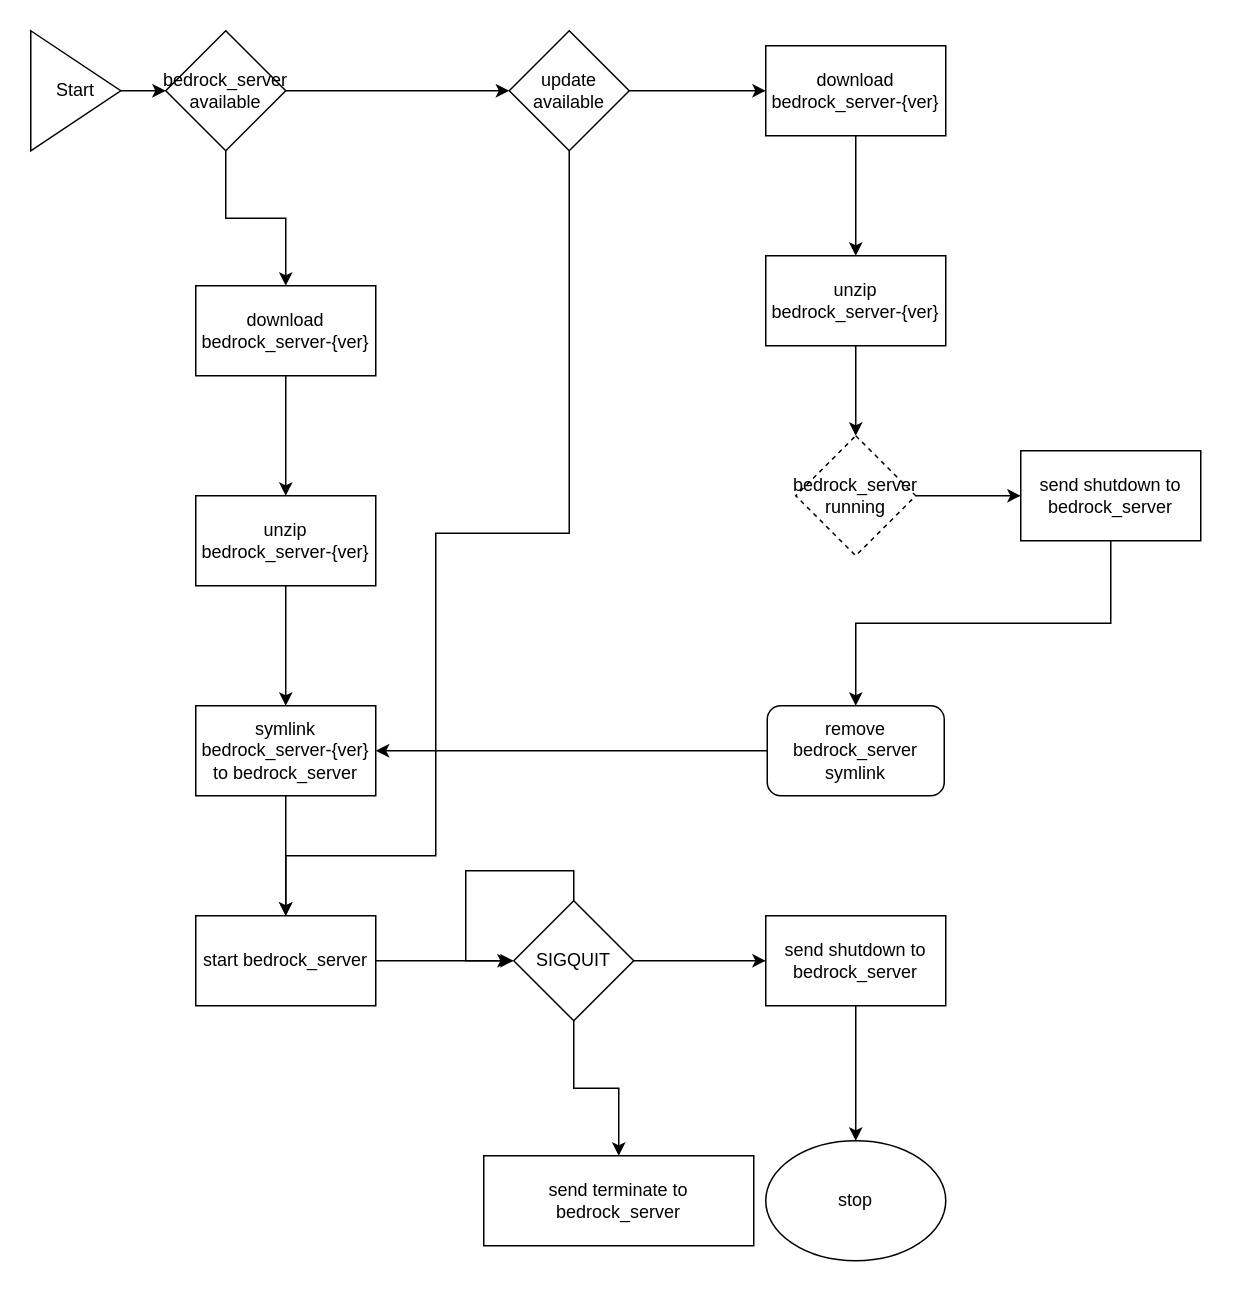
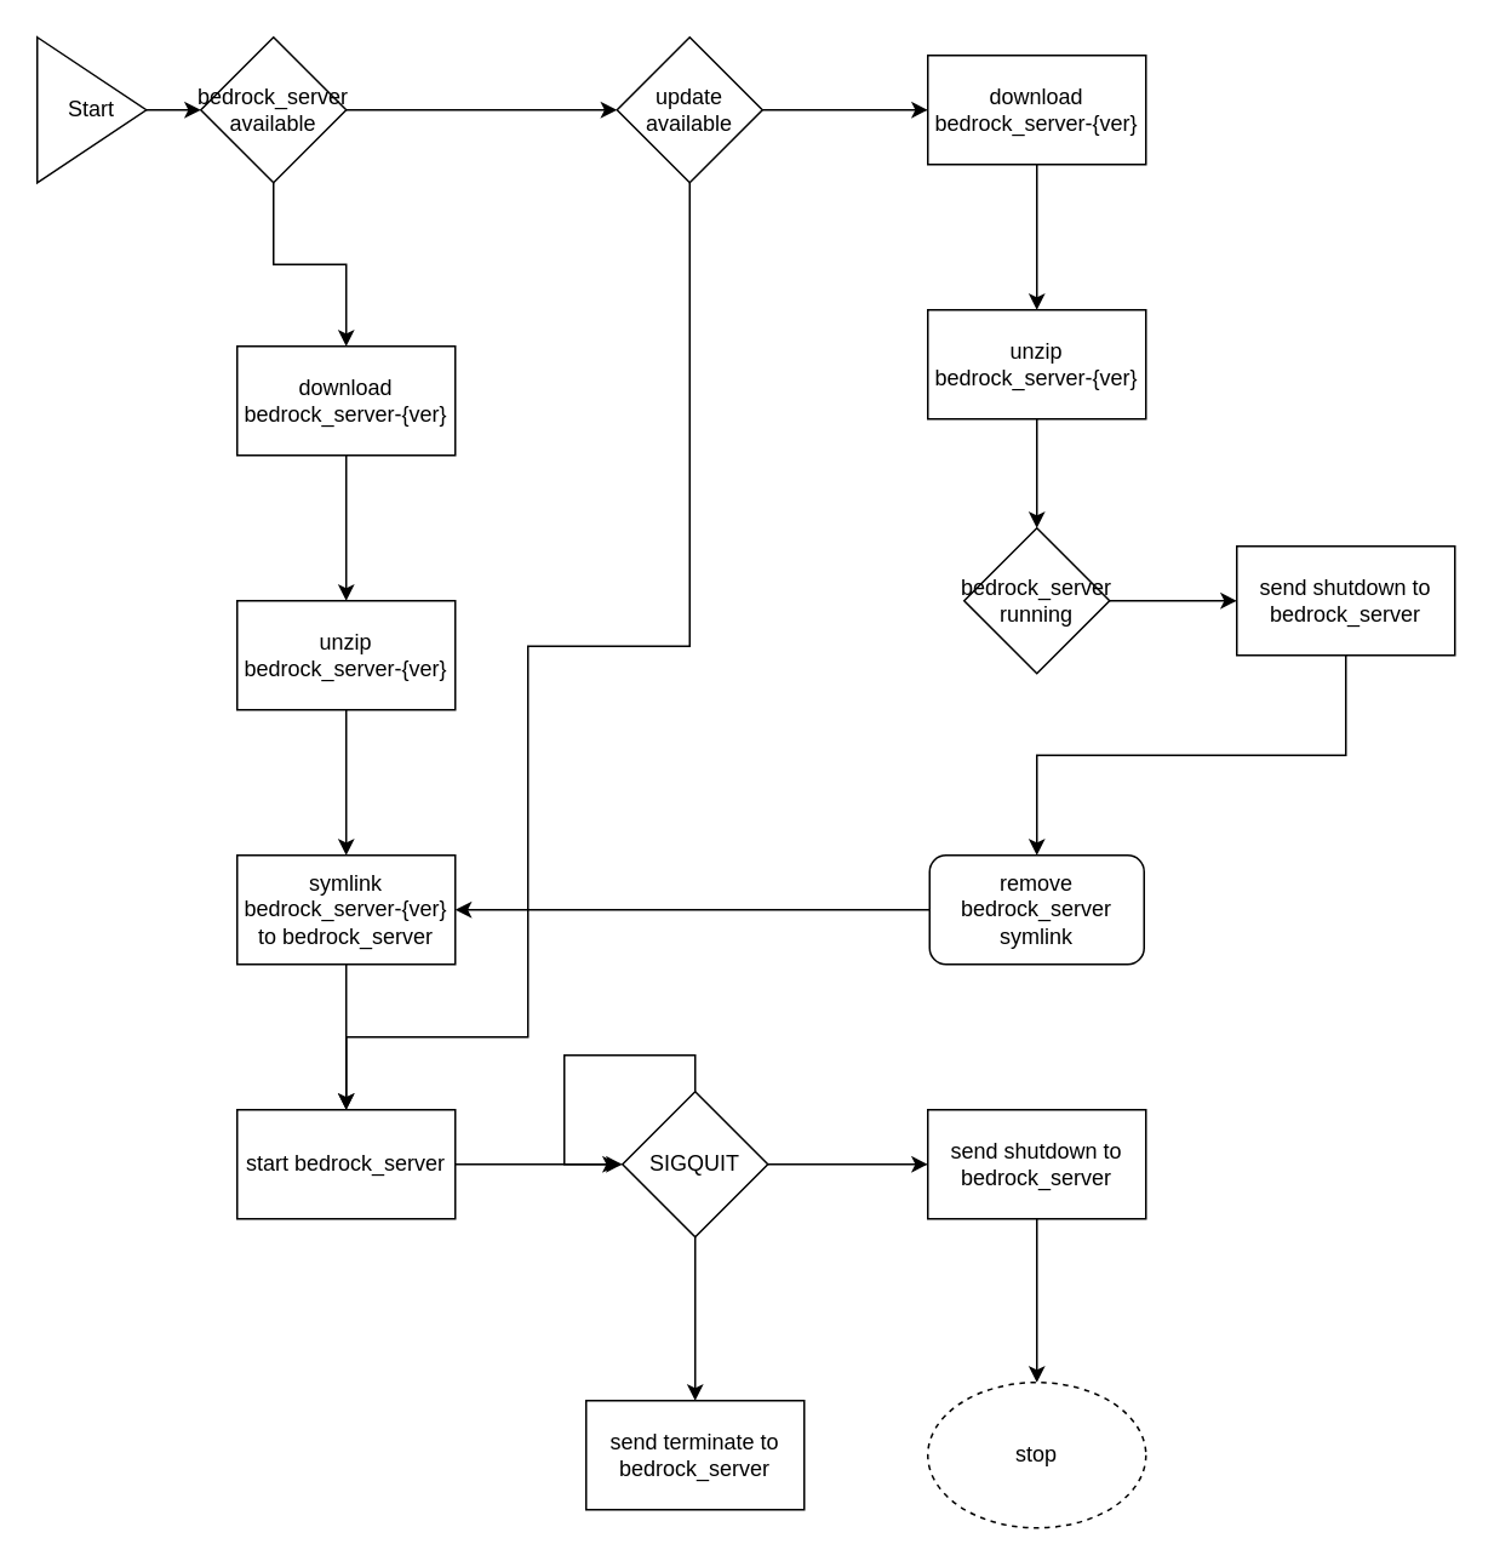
  <mxCell id="0" />
  <mxCell id="1" parent="0" />
  <mxCell id="2" value="" style="edgeStyle=orthogonalEdgeStyle;rounded=0;orthogonalLoop=1;jettySize=auto;html=1;" parent="1" source="3" target="6" edge="1"><mxGeometry relative="1" as="geometry" /></mxCell>
  <mxCell id="3" value="Start" style="triangle;whiteSpace=wrap;html=1;" parent="1" vertex="1"><mxGeometry x="20" y="20" width="60" height="80" as="geometry" /></mxCell>
  <mxCell id="4" value="" style="edgeStyle=orthogonalEdgeStyle;rounded=0;orthogonalLoop=1;jettySize=auto;html=1;" parent="1" source="6" target="11" edge="1"><mxGeometry relative="1" as="geometry" /></mxCell>
  <mxCell id="5" style="edgeStyle=orthogonalEdgeStyle;rounded=0;orthogonalLoop=1;jettySize=auto;html=1;exitX=1;exitY=0.5;exitDx=0;exitDy=0;entryX=0;entryY=0.5;entryDx=0;entryDy=0;" parent="1" source="6" target="9" edge="1"><mxGeometry relative="1" as="geometry" /></mxCell>
  <mxCell id="6" value="bedrock_server available" style="rhombus;whiteSpace=wrap;html=1;" parent="1" vertex="1"><mxGeometry x="110" y="20" width="80" height="80" as="geometry" /></mxCell>
  <mxCell id="7" style="edgeStyle=orthogonalEdgeStyle;rounded=0;orthogonalLoop=1;jettySize=auto;html=1;exitX=1;exitY=0.5;exitDx=0;exitDy=0;entryX=0;entryY=0.5;entryDx=0;entryDy=0;" parent="1" source="9" target="19" edge="1"><mxGeometry relative="1" as="geometry" /></mxCell>
  <mxCell id="8" style="edgeStyle=orthogonalEdgeStyle;rounded=0;orthogonalLoop=1;jettySize=auto;html=1;exitX=0.5;exitY=1;exitDx=0;exitDy=0;entryX=0.5;entryY=0;entryDx=0;entryDy=0;" parent="1" source="9" target="17" edge="1"><mxGeometry relative="1" as="geometry"><Array as="points"><mxPoint x="379" y="355" /><mxPoint x="290" y="355" /><mxPoint x="290" y="570" /><mxPoint x="190" y="570" /></Array></mxGeometry></mxCell>
  <mxCell id="9" value="update&lt;br&gt;available" style="rhombus;whiteSpace=wrap;html=1;" parent="1" vertex="1"><mxGeometry x="339" y="20" width="80" height="80" as="geometry" /></mxCell>
  <mxCell id="10" value="" style="edgeStyle=orthogonalEdgeStyle;rounded=0;orthogonalLoop=1;jettySize=auto;html=1;" parent="1" source="11" target="13" edge="1"><mxGeometry relative="1" as="geometry" /></mxCell>
  <mxCell id="11" value="download bedrock_server-{ver}" style="whiteSpace=wrap;html=1;" parent="1" vertex="1"><mxGeometry x="130" y="190" width="120" height="60" as="geometry" /></mxCell>
  <mxCell id="12" value="" style="edgeStyle=orthogonalEdgeStyle;rounded=0;orthogonalLoop=1;jettySize=auto;html=1;" parent="1" source="13" target="15" edge="1"><mxGeometry relative="1" as="geometry" /></mxCell>
  <mxCell id="13" value="unzip bedrock_server-{ver}" style="whiteSpace=wrap;html=1;" parent="1" vertex="1"><mxGeometry x="130" y="330" width="120" height="60" as="geometry" /></mxCell>
  <mxCell id="14" style="edgeStyle=orthogonalEdgeStyle;rounded=0;orthogonalLoop=1;jettySize=auto;html=1;exitX=0.5;exitY=1;exitDx=0;exitDy=0;entryX=0.5;entryY=0;entryDx=0;entryDy=0;" parent="1" source="15" target="17" edge="1"><mxGeometry relative="1" as="geometry" /></mxCell>
  <mxCell id="15" value="symlink bedrock_server-{ver} to bedrock_server" style="whiteSpace=wrap;html=1;" parent="1" vertex="1"><mxGeometry x="130" y="470" width="120" height="60" as="geometry" /></mxCell>
  <mxCell id="16" style="edgeStyle=orthogonalEdgeStyle;rounded=0;orthogonalLoop=1;jettySize=auto;html=1;exitX=1;exitY=0.5;exitDx=0;exitDy=0;entryX=0;entryY=0.5;entryDx=0;entryDy=0;" parent="1" source="17" target="27" edge="1"><mxGeometry relative="1" as="geometry" /></mxCell>
  <mxCell id="17" value="start bedrock_server" style="whiteSpace=wrap;html=1;" parent="1" vertex="1"><mxGeometry x="130" y="610" width="120" height="60" as="geometry" /></mxCell>
  <mxCell id="18" value="" style="edgeStyle=orthogonalEdgeStyle;rounded=0;orthogonalLoop=1;jettySize=auto;html=1;" parent="1" source="19" target="21" edge="1"><mxGeometry relative="1" as="geometry" /></mxCell>
  <mxCell id="19" value="download bedrock_server-{ver}" style="whiteSpace=wrap;html=1;" parent="1" vertex="1"><mxGeometry x="510" y="30" width="120" height="60" as="geometry" /></mxCell>
  <mxCell id="20" style="edgeStyle=orthogonalEdgeStyle;rounded=0;orthogonalLoop=1;jettySize=auto;html=1;exitX=0.5;exitY=1;exitDx=0;exitDy=0;entryX=0.5;entryY=0;entryDx=0;entryDy=0;" parent="1" source="21" target="23" edge="1"><mxGeometry relative="1" as="geometry" /></mxCell>
  <mxCell id="21" value="unzip bedrock_server-{ver}" style="whiteSpace=wrap;html=1;" parent="1" vertex="1"><mxGeometry x="510" y="170" width="120" height="60" as="geometry" /></mxCell>
  <mxCell id="22" style="edgeStyle=orthogonalEdgeStyle;rounded=0;orthogonalLoop=1;jettySize=auto;html=1;exitX=1;exitY=0.5;exitDx=0;exitDy=0;entryX=0;entryY=0.5;entryDx=0;entryDy=0;" parent="1" source="23" target="33" edge="1"><mxGeometry relative="1" as="geometry" /></mxCell>
- <mxCell id="23" value="bedrock_server&lt;br&gt;running" style="rhombus;whiteSpace=wrap;html=1;dashed=1;" parent="1" vertex="1"><mxGeometry x="530" y="290" width="80" height="80" as="geometry" /></mxCell>
+ <mxCell id="23" value="bedrock_server&lt;br&gt;running" style="rhombus;whiteSpace=wrap;html=1;" parent="1" vertex="1"><mxGeometry x="530" y="290" width="80" height="80" as="geometry" /></mxCell>
  <mxCell id="24" value="" style="edgeStyle=orthogonalEdgeStyle;rounded=0;orthogonalLoop=1;jettySize=auto;html=1;" parent="1" source="27" target="29" edge="1"><mxGeometry relative="1" as="geometry" /></mxCell>
  <mxCell id="25" value="" style="edgeStyle=orthogonalEdgeStyle;rounded=0;orthogonalLoop=1;jettySize=auto;html=1;" parent="1" source="27" target="30" edge="1"><mxGeometry relative="1" as="geometry" /></mxCell>
  <mxCell id="26" style="edgeStyle=orthogonalEdgeStyle;rounded=0;orthogonalLoop=1;jettySize=auto;html=1;exitX=0.5;exitY=0;exitDx=0;exitDy=0;" parent="1" source="27" edge="1"><mxGeometry relative="1" as="geometry"><mxPoint x="340" y="640" as="targetPoint" /><Array as="points"><mxPoint x="382" y="580" /><mxPoint x="310" y="580" /><mxPoint x="310" y="640" /></Array></mxGeometry></mxCell>
  <mxCell id="27" value="SIGQUIT" style="rhombus;whiteSpace=wrap;html=1;" parent="1" vertex="1"><mxGeometry x="342" y="600" width="80" height="80" as="geometry" /></mxCell>
  <mxCell id="28" style="edgeStyle=orthogonalEdgeStyle;rounded=0;orthogonalLoop=1;jettySize=auto;html=1;exitX=0.5;exitY=1;exitDx=0;exitDy=0;entryX=0.5;entryY=0;entryDx=0;entryDy=0;" parent="1" source="29" target="31" edge="1"><mxGeometry relative="1" as="geometry" /></mxCell>
  <mxCell id="29" value="send shutdown to bedrock_server" style="whiteSpace=wrap;html=1;" parent="1" vertex="1"><mxGeometry x="510" y="610" width="120" height="60" as="geometry" /></mxCell>
- <mxCell id="30" value="send terminate to bedrock_server" style="whiteSpace=wrap;html=1;" parent="1" vertex="1"><mxGeometry x="322" y="770" width="180" height="60" as="geometry" /></mxCell>
- <mxCell id="31" value="stop" style="ellipse;whiteSpace=wrap;html=1;" parent="1" vertex="1"><mxGeometry x="510" y="760" width="120" height="80" as="geometry" /></mxCell>
+ <mxCell id="30" value="send terminate to bedrock_server" style="whiteSpace=wrap;html=1;" parent="1" vertex="1"><mxGeometry x="322" y="770" width="120" height="60" as="geometry" /></mxCell>
+ <mxCell id="31" value="stop" style="ellipse;whiteSpace=wrap;html=1;dashed=1;" parent="1" vertex="1"><mxGeometry x="510" y="760" width="120" height="80" as="geometry" /></mxCell>
  <mxCell id="32" style="edgeStyle=orthogonalEdgeStyle;rounded=0;orthogonalLoop=1;jettySize=auto;html=1;exitX=0.5;exitY=1;exitDx=0;exitDy=0;entryX=0.5;entryY=0;entryDx=0;entryDy=0;" parent="1" source="33" target="35" edge="1"><mxGeometry relative="1" as="geometry" /></mxCell>
  <mxCell id="33" value="send shutdown to bedrock_server" style="whiteSpace=wrap;html=1;" parent="1" vertex="1"><mxGeometry x="680" y="300" width="120" height="60" as="geometry" /></mxCell>
  <mxCell id="34" style="edgeStyle=orthogonalEdgeStyle;rounded=0;orthogonalLoop=1;jettySize=auto;html=1;exitX=0;exitY=0.5;exitDx=0;exitDy=0;entryX=1;entryY=0.5;entryDx=0;entryDy=0;" parent="1" source="35" target="15" edge="1"><mxGeometry relative="1" as="geometry" /></mxCell>
  <mxCell id="35" value="remove bedrock_server symlink" style="whiteSpace=wrap;html=1;rounded=1;" parent="1" vertex="1"><mxGeometry x="511" y="470" width="118" height="60" as="geometry" /></mxCell>
